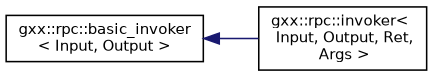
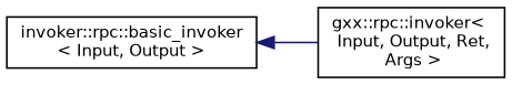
  digraph {
    rankdir=LR
    node [color=black fillcolor=white fontname=Helvetica fontsize=10 shape=record style=filled]
-   n1 [height=0.2 label="gxx::rpc::basic_invoker\l\< Input, Output \>" width=0.4]
+   n1 [height=0.2 label="invoker::rpc::basic_invoker\l\< Input, Output \>" width=0.4]
    n2 [height=0.2 label="gxx::rpc::invoker\<\l Input, Output, Ret,\l Args \>" width=0.4]
    n1 -> n2 [color=midnightblue dir=back fontname=Helvetica fontsize=10 labelfontname=Helvetica labelfontsize=10 style=solid]
  }
